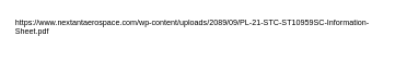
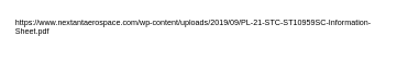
  <mxCell id="0" />
  <mxCell id="1" parent="0" />
- <mxCell id="2" value="https://www.nextantaerospace.com/wp-content/uploads/2089/09/PL-21-STC-ST10959SC-Information-Sheet.pdf" style="text;whiteSpace=wrap;" vertex="1" parent="1"><mxGeometry x="20" y="20" width="560" height="50" as="geometry" /></mxCell>
+ <mxCell id="2" value="https://www.nextantaerospace.com/wp-content/uploads/2019/09/PL-21-STC-ST10959SC-Information-Sheet.pdf" style="text;whiteSpace=wrap;" vertex="1" parent="1"><mxGeometry x="20" y="20" width="560" height="50" as="geometry" /></mxCell>
